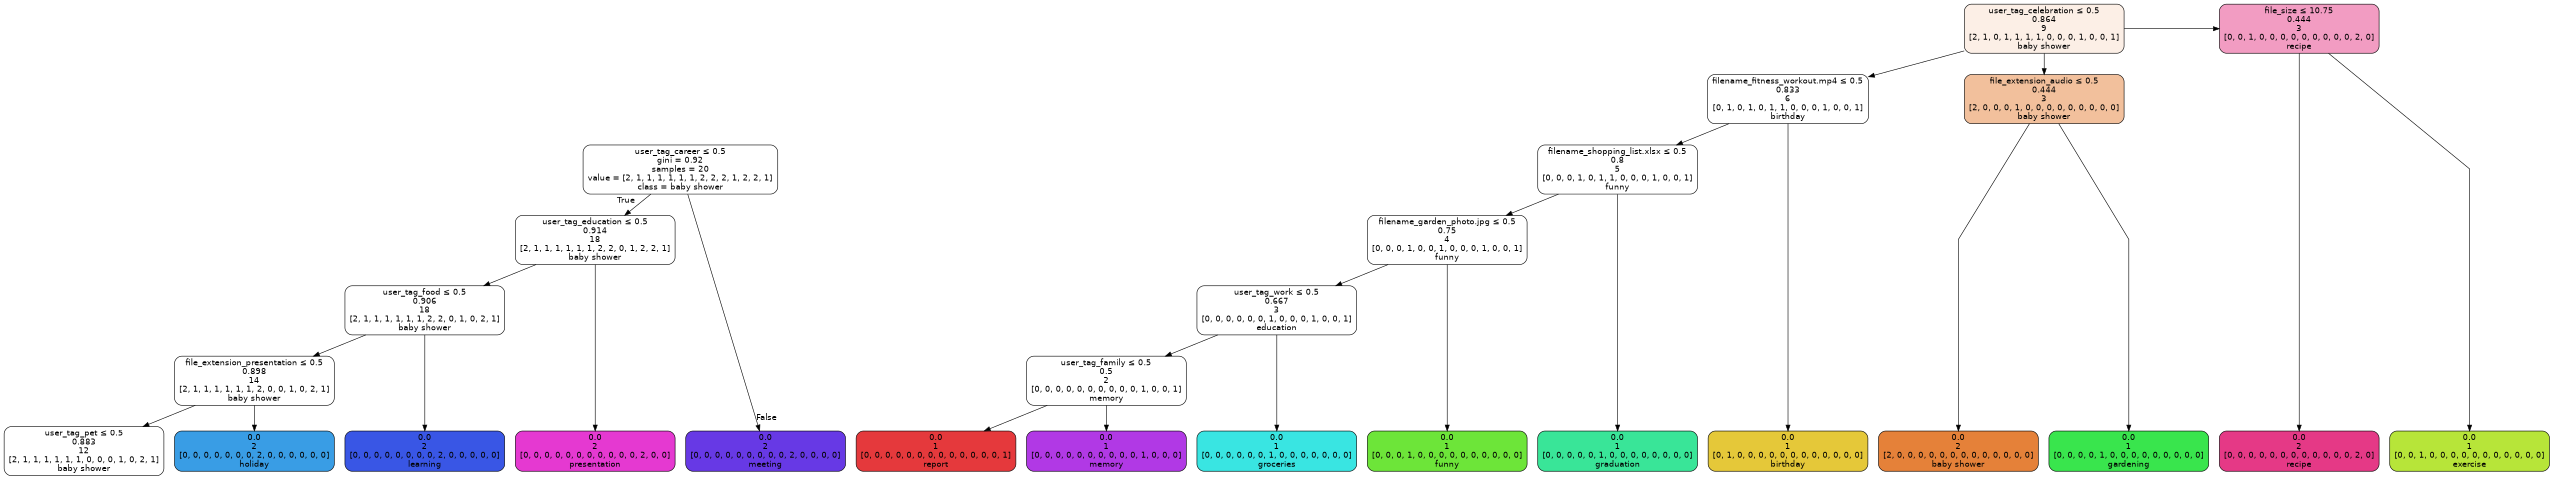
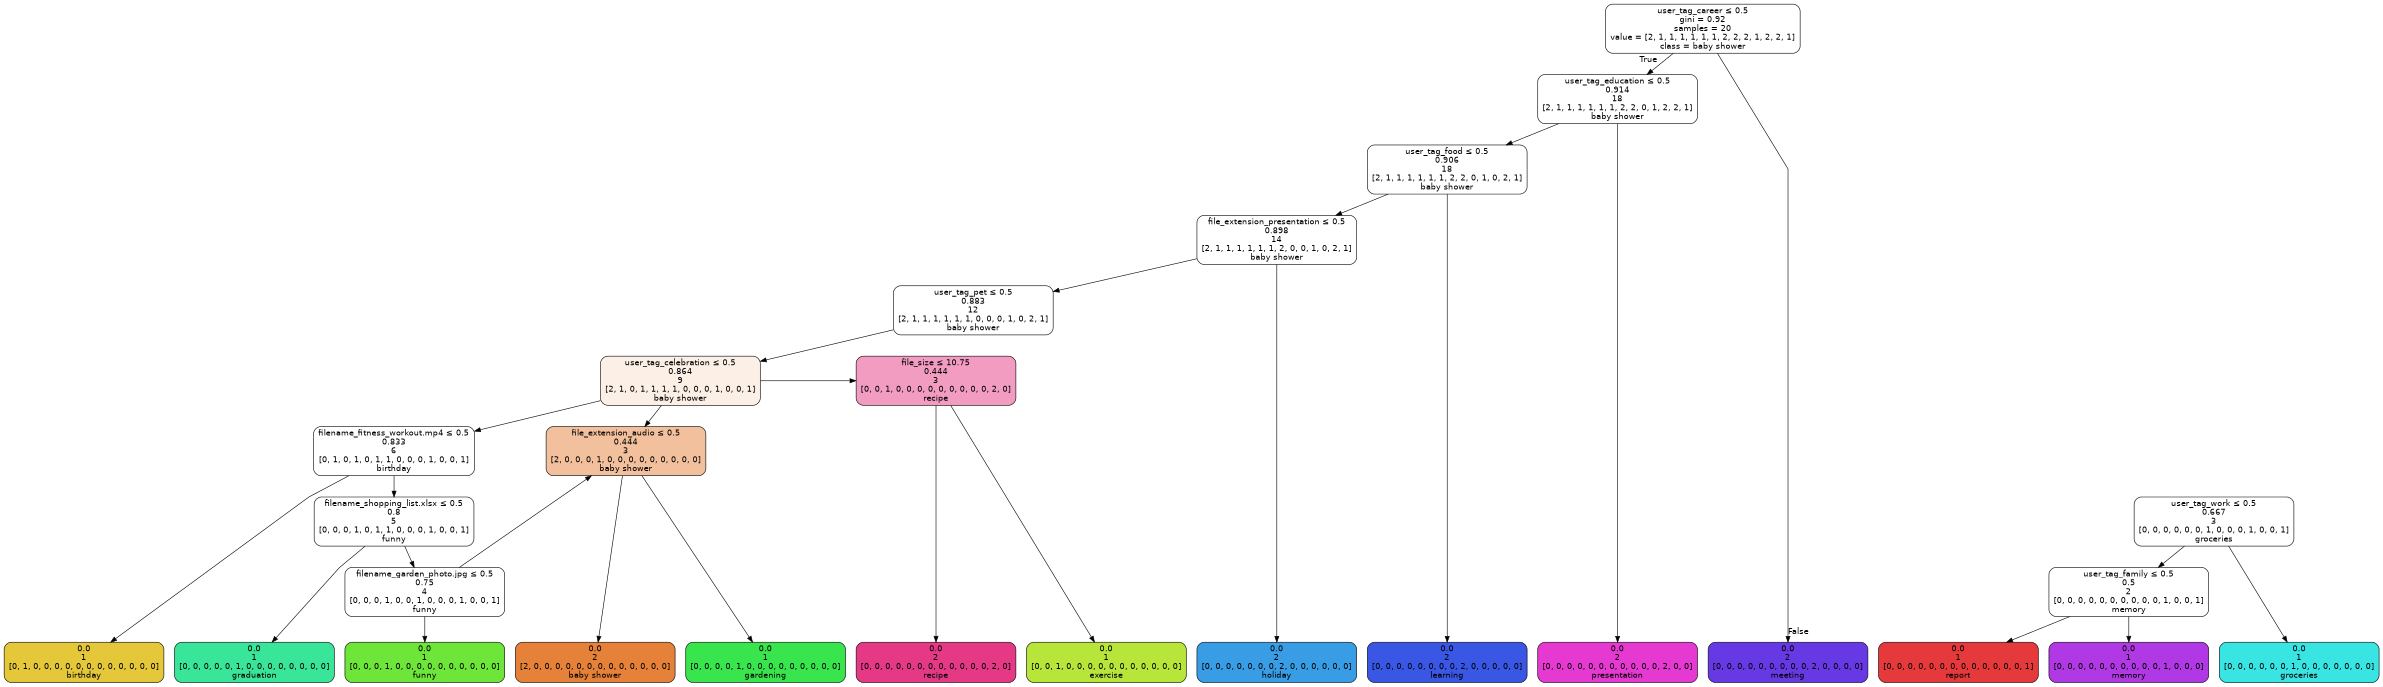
  digraph {
    ranksep=equally
    splines=polyline
    node [color=black fillcolor="#ffffff" fontname=helvetica shape=box style="filled, rounded"]
    edge [fontname=helvetica]
    n1 [label=<user_tag_career &le; 0.5<br/>gini = 0.92<br/>samples = 20<br/>value = [2, 1, 1, 1, 1, 1, 1, 2, 2, 2, 1, 2, 2, 1]<br/>class = baby shower>]
    n2 [label=<user_tag_education &le; 0.5<br/>0.914<br/>18<br/>[2, 1, 1, 1, 1, 1, 1, 2, 2, 0, 1, 2, 2, 1]<br/>baby shower>]
    n3 [label=<user_tag_family &le; 0.5<br/>0.5<br/>2<br/>[0, 0, 0, 0, 0, 0, 0, 0, 0, 0, 1, 0, 0, 1]<br/>memory>]
    n4 [label=<user_tag_food &le; 0.5<br/>0.906<br/>18<br/>[2, 1, 1, 1, 1, 1, 1, 2, 2, 0, 1, 0, 2, 1]<br/>baby shower>]
    n5 [label=<file_extension_presentation &le; 0.5<br/>0.898<br/>14<br/>[2, 1, 1, 1, 1, 1, 1, 2, 0, 0, 1, 0, 2, 1]<br/>baby shower>]
    n6 [label=<user_tag_pet &le; 0.5<br/>0.883<br/>12<br/>[2, 1, 1, 1, 1, 1, 1, 0, 0, 0, 1, 0, 2, 1]<br/>baby shower>]
    n7 [fillcolor="#fcefe6" label=<user_tag_celebration &le; 0.5<br/>0.864<br/>9<br/>[2, 1, 0, 1, 1, 1, 1, 0, 0, 0, 1, 0, 0, 1]<br/>baby shower>]
    n8 [fillcolor="#f29cc2" label=<file_size &le; 10.75<br/>0.444<br/>3<br/>[0, 0, 1, 0, 0, 0, 0, 0, 0, 0, 0, 0, 2, 0]<br/>recipe>]
    n9 [label=<filename_fitness_workout.mp4 &le; 0.5<br/>0.833<br/>6<br/>[0, 1, 0, 1, 0, 1, 1, 0, 0, 0, 1, 0, 0, 1]<br/>birthday>]
    n10 [fillcolor="#f2c09c" label=<file_extension_audio &le; 0.5<br/>0.444<br/>3<br/>[2, 0, 0, 0, 1, 0, 0, 0, 0, 0, 0, 0, 0, 0]<br/>baby shower>]
    n11 [label=<filename_shopping_list.xlsx &le; 0.5<br/>0.8<br/>5<br/>[0, 0, 0, 1, 0, 1, 1, 0, 0, 0, 1, 0, 0, 1]<br/>funny>]
    n12 [label=<filename_garden_photo.jpg &le; 0.5<br/>0.75<br/>4<br/>[0, 0, 0, 1, 0, 0, 1, 0, 0, 0, 1, 0, 0, 1]<br/>funny>]
-   n13 [label=<user_tag_work &le; 0.5<br/>0.667<br/>3<br/>[0, 0, 0, 0, 0, 0, 1, 0, 0, 0, 1, 0, 0, 1]<br/>education>]
+   n13 [label=<user_tag_work &le; 0.5<br/>0.667<br/>3<br/>[0, 0, 0, 0, 0, 0, 1, 0, 0, 0, 1, 0, 0, 1]<br/>groceries>]
    n14 [fillcolor="#e5393c" label=<0.0<br/>1<br/>[0, 0, 0, 0, 0, 0, 0, 0, 0, 0, 0, 0, 0, 1]<br/>report>]
    n15 [fillcolor="#b139e5" label=<0.0<br/>1<br/>[0, 0, 0, 0, 0, 0, 0, 0, 0, 0, 1, 0, 0, 0]<br/>memory>]
    n16 [fillcolor="#39e5e2" label=<0.0<br/>1<br/>[0, 0, 0, 0, 0, 0, 1, 0, 0, 0, 0, 0, 0, 0]<br/>groceries>]
    n17 [fillcolor="#6de539" label=<0.0<br/>1<br/>[0, 0, 0, 1, 0, 0, 0, 0, 0, 0, 0, 0, 0, 0]<br/>funny>]
    n18 [fillcolor="#39e598" label=<0.0<br/>1<br/>[0, 0, 0, 0, 0, 1, 0, 0, 0, 0, 0, 0, 0, 0]<br/>graduation>]
    n19 [fillcolor="#e5c839" label=<0.0<br/>1<br/>[0, 1, 0, 0, 0, 0, 0, 0, 0, 0, 0, 0, 0, 0]<br/>birthday>]
    n20 [fillcolor="#e58139" label=<0.0<br/>2<br/>[2, 0, 0, 0, 0, 0, 0, 0, 0, 0, 0, 0, 0, 0]<br/>baby shower>]
    n21 [fillcolor="#39e54d" label=<0.0<br/>1<br/>[0, 0, 0, 0, 1, 0, 0, 0, 0, 0, 0, 0, 0, 0]<br/>gardening>]
    n22 [fillcolor="#e53986" label=<0.0<br/>2<br/>[0, 0, 0, 0, 0, 0, 0, 0, 0, 0, 0, 0, 2, 0]<br/>recipe>]
    n23 [fillcolor="#b7e539" label=<0.0<br/>1<br/>[0, 0, 1, 0, 0, 0, 0, 0, 0, 0, 0, 0, 0, 0]<br/>exercise>]
    n24 [fillcolor="#399de5" label=<0.0<br/>2<br/>[0, 0, 0, 0, 0, 0, 0, 2, 0, 0, 0, 0, 0, 0]<br/>holiday>]
    n25 [fillcolor="#3956e5" label=<0.0<br/>2<br/>[0, 0, 0, 0, 0, 0, 0, 0, 2, 0, 0, 0, 0, 0]<br/>learning>]
    n26 [fillcolor="#e539d1" label=<0.0<br/>2<br/>[0, 0, 0, 0, 0, 0, 0, 0, 0, 0, 0, 2, 0, 0]<br/>presentation>]
    n27 [fillcolor="#6739e5" label=<0.0<br/>2<br/>[0, 0, 0, 0, 0, 0, 0, 0, 0, 2, 0, 0, 0, 0]<br/>meeting>]
    subgraph sub_1 {
      rank=same
      n1
    }
    subgraph sub_2 {
      rank=same
      n2
    }
    subgraph sub_3 {
      rank=same
      n3
    }
    subgraph sub_4 {
      rank=same
      n4
    }
    subgraph sub_5 {
      rank=same
      n5
    }
    subgraph sub_6 {
      rank=same
      n6
    }
    subgraph sub_7 {
      rank=same
      n7
      n8
    }
    subgraph sub_8 {
      rank=same
      n9
      n10
    }
    subgraph sub_9 {
      rank=same
      n11
    }
    subgraph sub_10 {
      rank=same
      n12
    }
    subgraph sub_11 {
      rank=same
      n13
    }
    subgraph sub_12 {
      rank=same
      n14
      n15
      n16
      n17
      n18
      n19
      n20
      n21
      n22
      n23
      n24
      n25
      n26
      n27
    }
    n1 -> n2 [headlabel=True labelangle=45 labeldistance=2.5]
    n1 -> n27 [headlabel=False labelangle=-45 labeldistance=2.5]
    n2 -> n4
    n2 -> n26
    n3 -> n14
    n3 -> n15
    n4 -> n5
    n4 -> n25
    n5 -> n6
    n5 -> n24
+   n6 -> n7
    n7 -> n8
    n7 -> n9
    n7 -> n10
    n8 -> n22
    n8 -> n23
    n9 -> n11
    n9 -> n19
    n10 -> n20
    n10 -> n21
    n11 -> n12
    n11 -> n18
-   n12 -> n13
+   n12 -> n10
    n12 -> n17
    n13 -> n3
    n13 -> n16
  }
